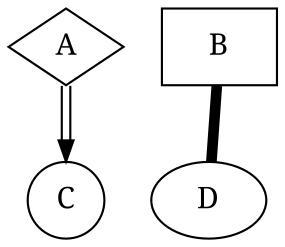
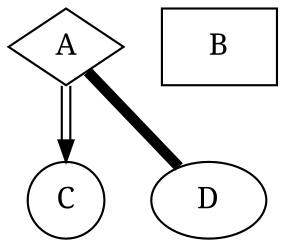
  digraph {
    fontname="Noto Serif"
    node [fontname="Noto Serif"]
    edge [fontname="Noto Serif"]
    A [shape=diamond]
    C [shape=circle]
    D
    B [shape=box]
    A -> C [color="black:invis:black"]
-   B -> D [arrowhead=none penwidth=5]
+   A -> D [arrowhead=none penwidth=5]
  }
